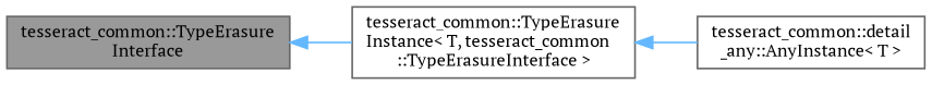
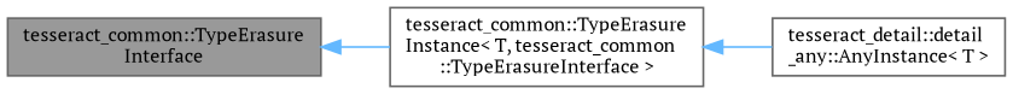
  digraph {
    rankdir=LR
    fontname="PT Serif"
    node [color=gray40 fillcolor=white fontname="PT Serif" fontsize=10 shape=box style=filled]
    edge [color=steelblue1 dir=back fontname="PT Serif" fontsize=10 labelfontname=Helvetica labelfontsize=10 style=solid]
    n1 [fillcolor=grey60 fontcolor=black height=0.2 label="tesseract_common::TypeErasure\lInterface" width=0.4]
    n2 [height=0.2 label="tesseract_common::TypeErasure\lInstance\< T, tesseract_common\l::TypeErasureInterface \>" width=0.4]
-   n3 [height=0.2 label="tesseract_common::detail\l_any::AnyInstance\< T \>" width=0.4]
+   n3 [height=0.2 label="tesseract_detail::detail\l_any::AnyInstance\< T \>" width=0.4]
    n1 -> n2
    n2 -> n3
  }
